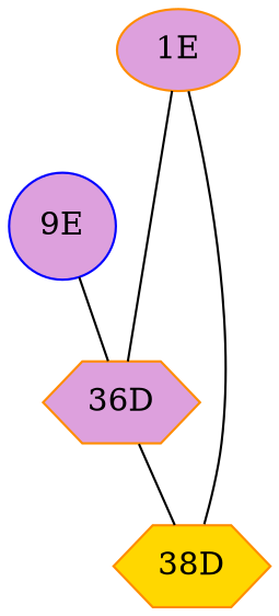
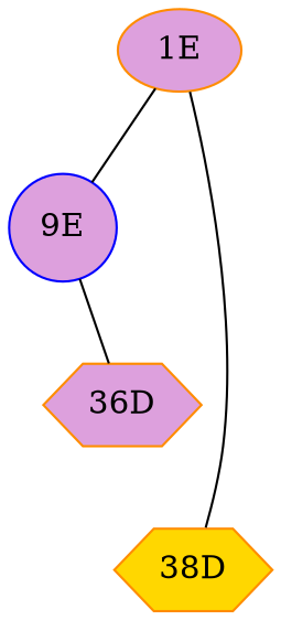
  graph {
    node [color=darkorange fillcolor=plum shape=hexagon style="radial,filled"]
    edge [penwidth=1 style=bold]
    n1 [label="1E" shape=ellipse]
    "9E" [color=blue shape=circle]
    "38D" [fillcolor=gold]
    "36D"
-   n1 -- "36D"
+   n1 -- "9E"
    n1 -- "38D" [style=solid]
    "9E" -- "36D"
-   "36D" -- "38D"
  }
